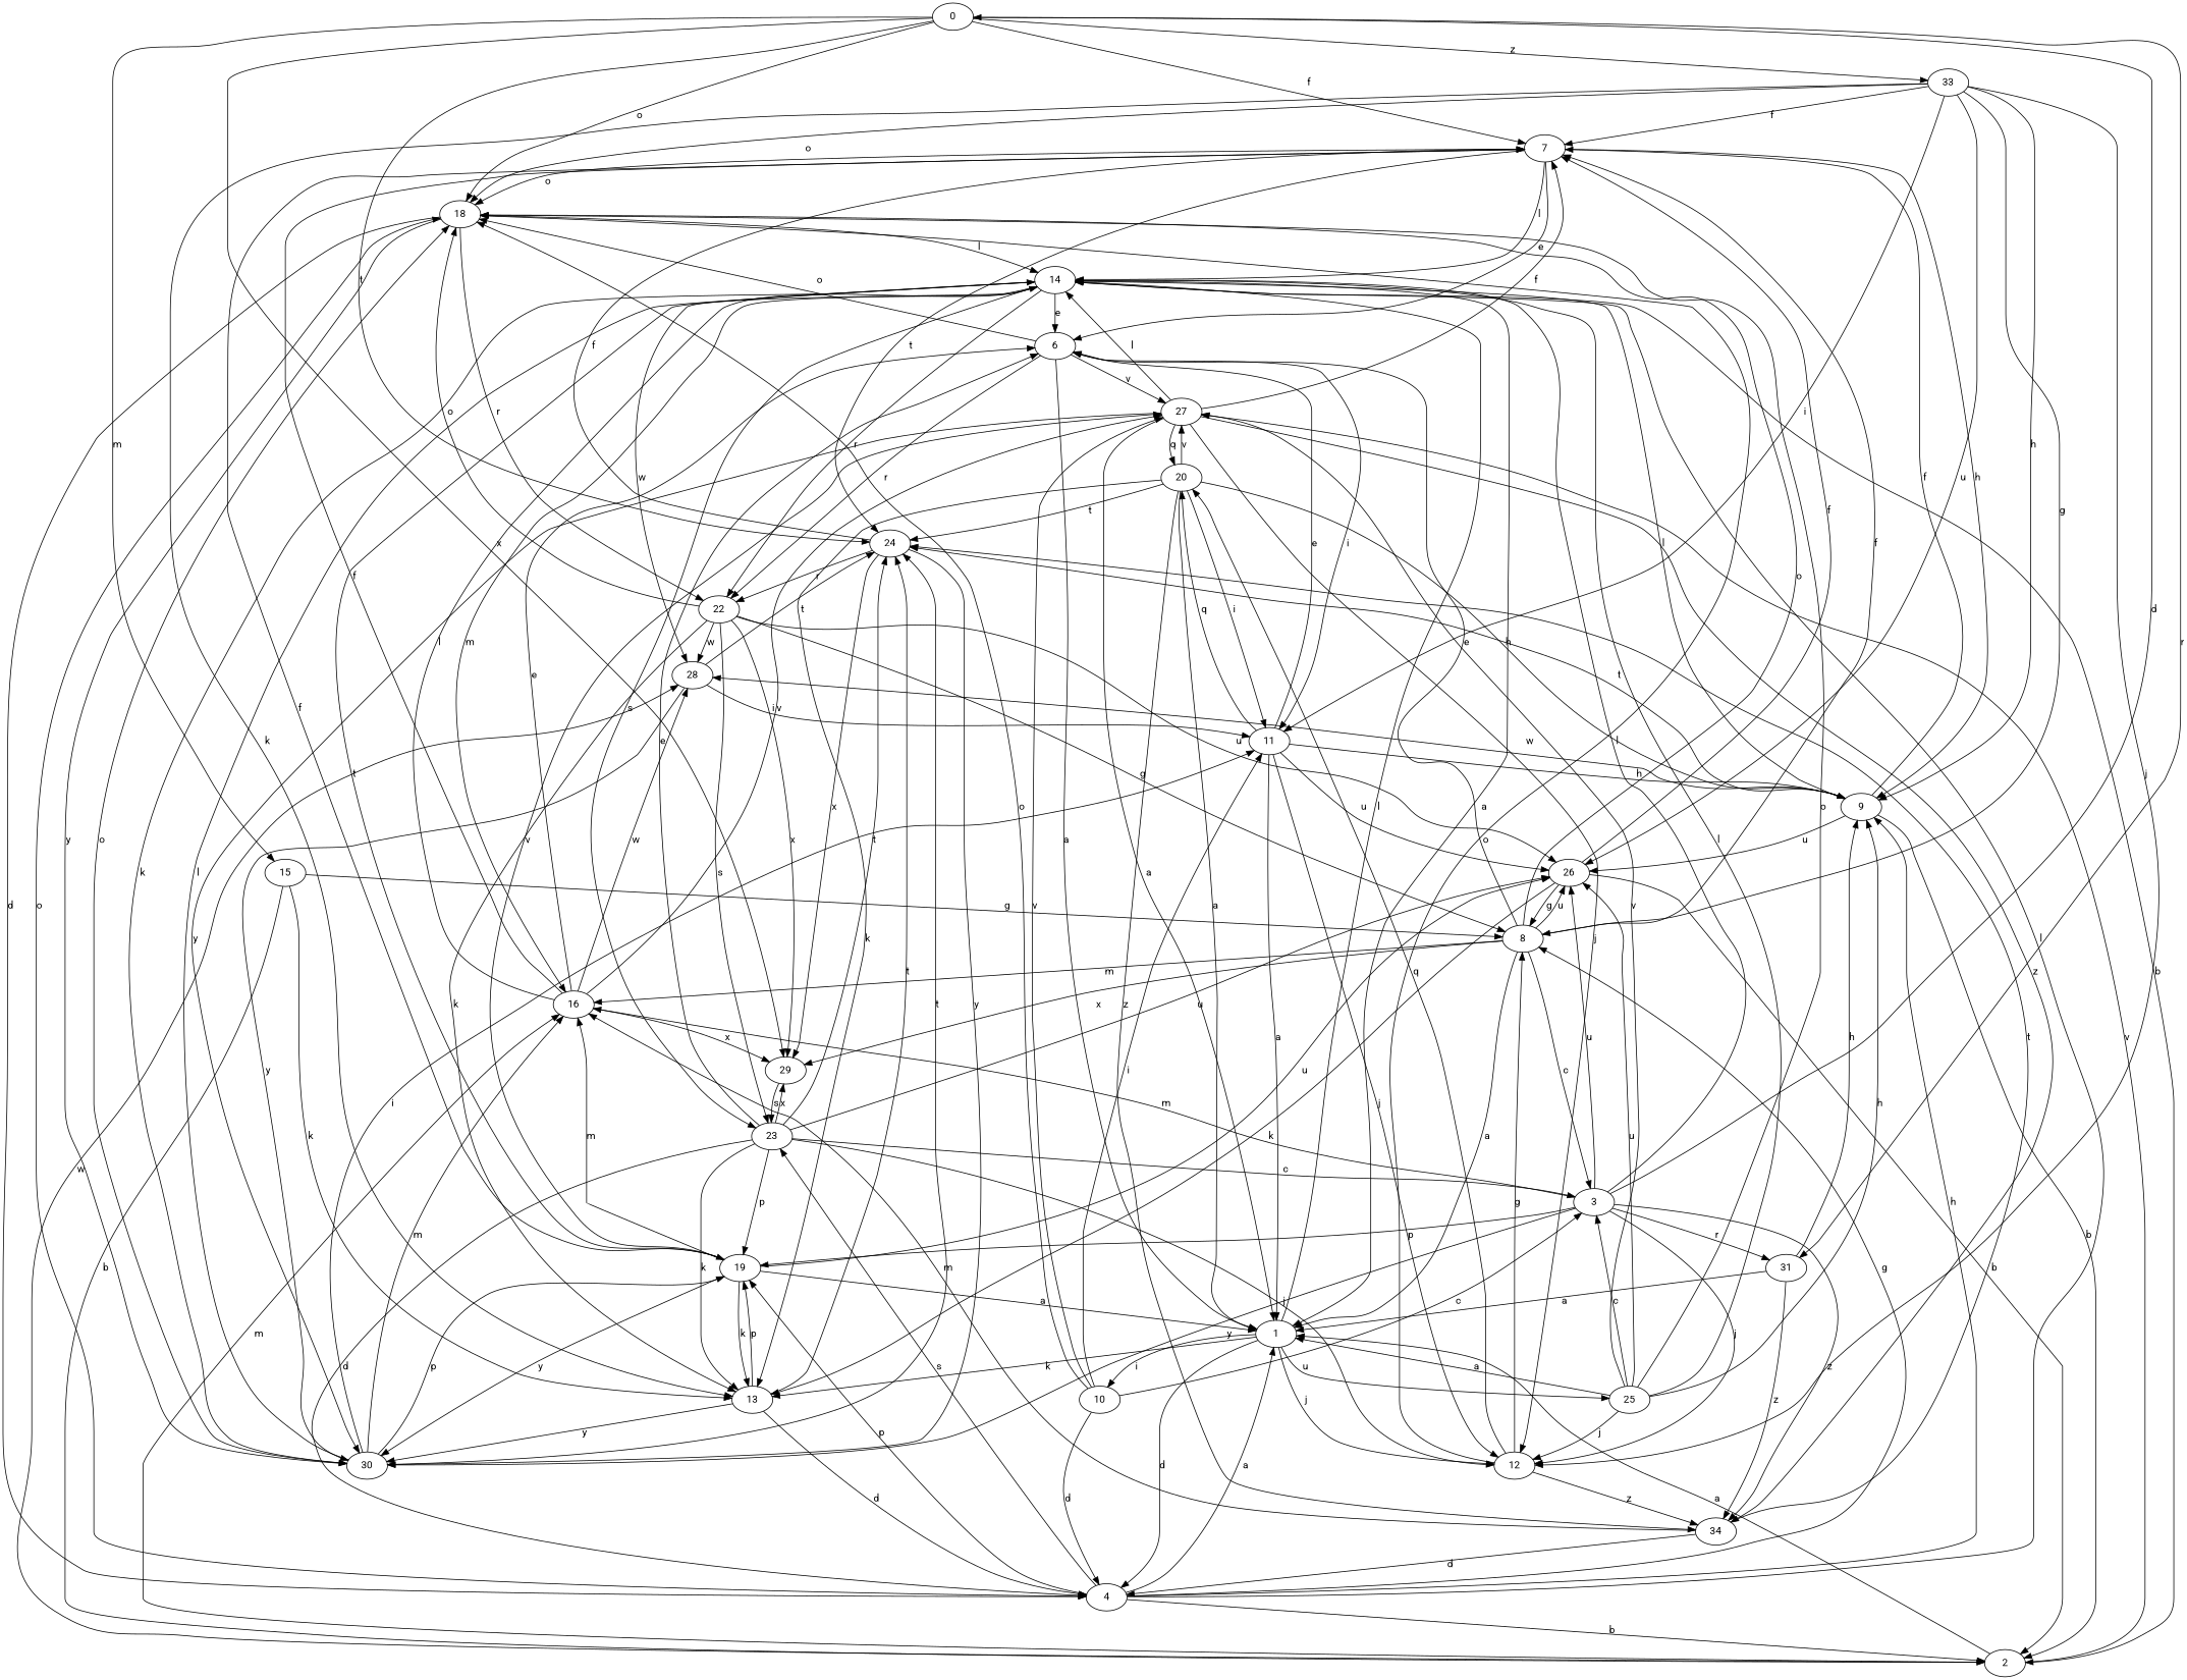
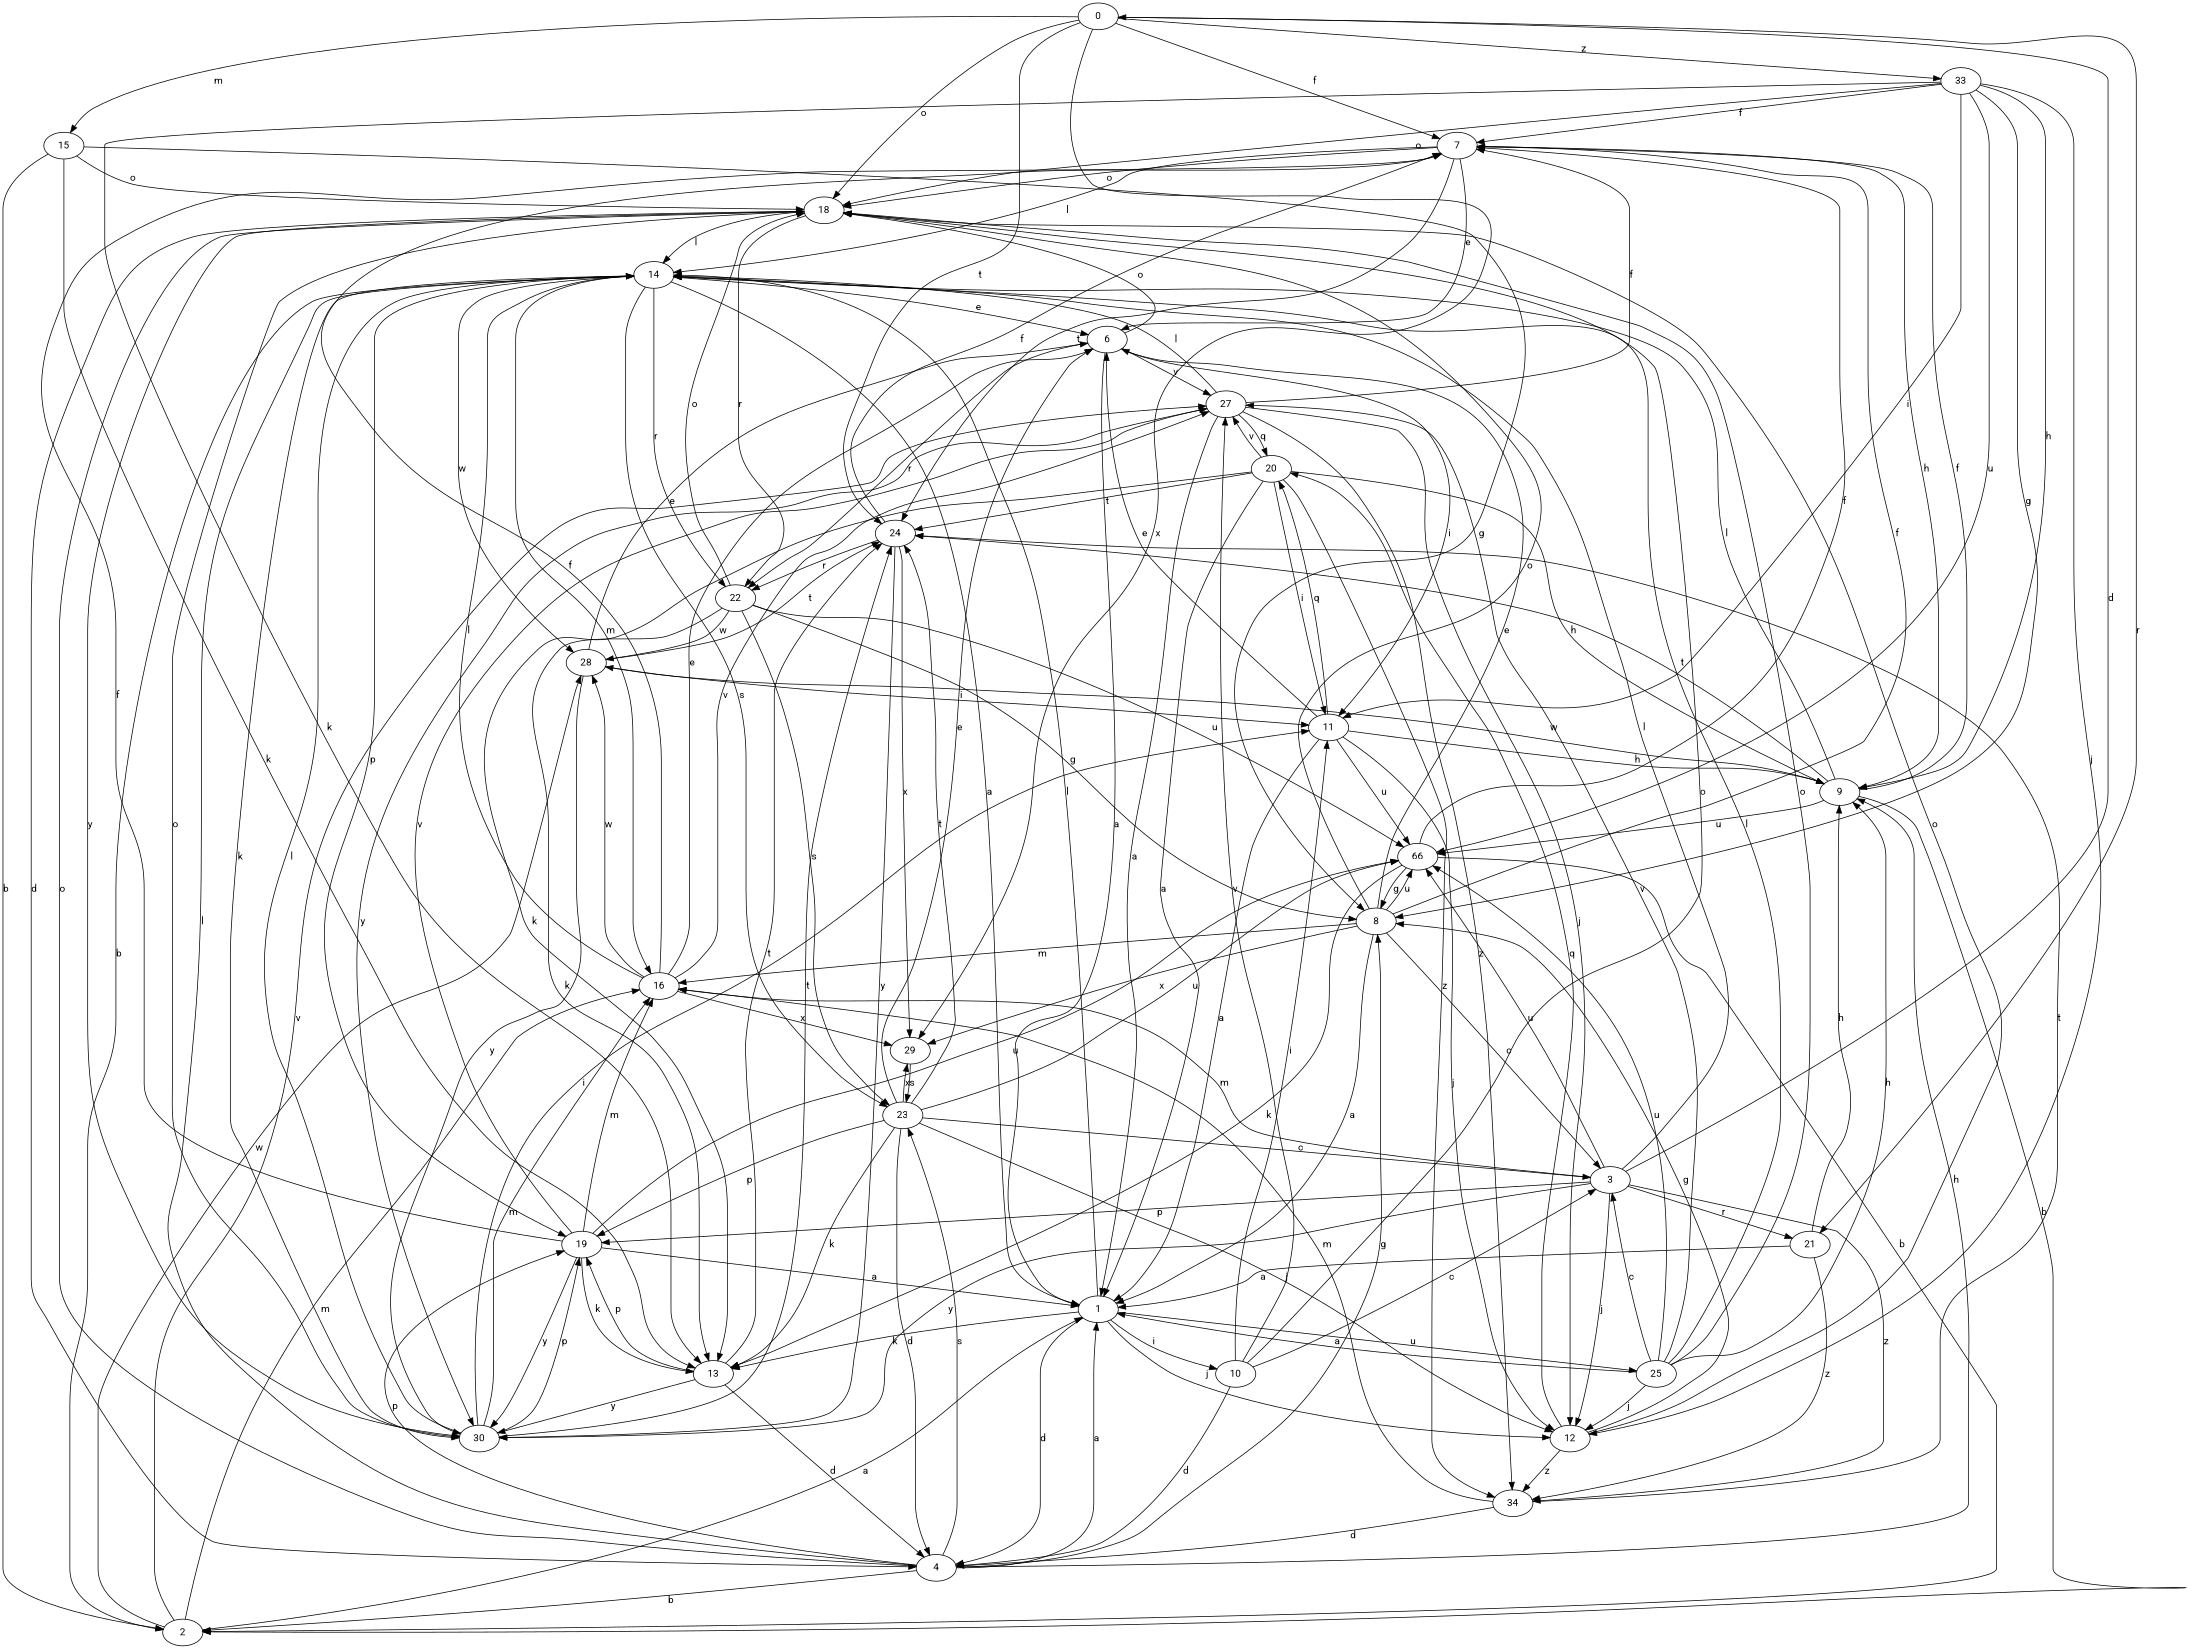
  strict digraph {
    fontname=Roboto
    node [fontname=Roboto]
    edge [fontname=Roboto]
    0
    7
    15
    18
-   21 [label=31]
+   21
    24
    29
    33
    14
    9
    6
    13
    2
    8
    4
    30
    22
    1
    34
    23
    12
-   26
+   26 [label=66]
    11
    10
    25
    19
    27
    3
    20
    16
    28
    0 -> 7 [label=f]
    0 -> 15 [label=m]
    0 -> 18 [label=o]
    0 -> 21 [label=r]
    0 -> 24 [label=t]
    0 -> 29 [label=x]
    0 -> 33 [label=z]
    7 -> 18 [label=o]
    7 -> 24 [label=t]
    7 -> 14 [label=l]
    7 -> 9 [label=h]
    7 -> 6 [label=e]
+   15 -> 18 [label=o]
    15 -> 13 [label=k]
    15 -> 2 [label=b]
    15 -> 8 [label=g]
    18 -> 14 [label=l]
    18 -> 4 [label=d]
    18 -> 30 [label=y]
    18 -> 22 [label=r]
    21 -> 9 [label=h]
    21 -> 1 [label=a]
    21 -> 34 [label=z]
    24 -> 7 [label=f]
    24 -> 29 [label=x]
    24 -> 30 [label=y]
    24 -> 22 [label=r]
    29 -> 23 [label=s]
    33 -> 7 [label=f]
    33 -> 18 [label=o]
    33 -> 9 [label=h]
    33 -> 13 [label=k]
    33 -> 8 [label=g]
    33 -> 12 [label=j]
    33 -> 26 [label=u]
    33 -> 11 [label=i]
    14 -> 6 [label=e]
    14 -> 2 [label=b]
    14 -> 30 [label=k]
    14 -> 22 [label=r]
    14 -> 1 [label=a]
    14 -> 23 [label=s]
-   14 -> 19 [label=t]
+   14 -> 19 [label=p]
    14 -> 16 [label=m]
    14 -> 28 [label=w]
    9 -> 7 [label=f]
    9 -> 24 [label=t]
    9 -> 14 [label=l]
    9 -> 2 [label=b]
    9 -> 26 [label=u]
    9 -> 28 [label=w]
    6 -> 18 [label=o]
    6 -> 22 [label=r]
    6 -> 1 [label=a]
    6 -> 11 [label=i]
    6 -> 27 [label=v]
    13 -> 24 [label=t]
    13 -> 4 [label=d]
    13 -> 30 [label=y]
    13 -> 19 [label=p]
    2 -> 1 [label=a]
    2 -> 27 [label=v]
    2 -> 16 [label=m]
    2 -> 28 [label=w]
    8 -> 7 [label=f]
    8 -> 18 [label=o]
    8 -> 29 [label=x]
    8 -> 6 [label=e]
    8 -> 1 [label=a]
    8 -> 26 [label=u]
    8 -> 3 [label=c]
    8 -> 16 [label=m]
    4 -> 18 [label=o]
    4 -> 14 [label=l]
    4 -> 9 [label=h]
    4 -> 2 [label=b]
    4 -> 8 [label=g]
    4 -> 1 [label=a]
    4 -> 23 [label=s]
    4 -> 19 [label=p]
    30 -> 18 [label=o]
    30 -> 24 [label=t]
    30 -> 14 [label=l]
    30 -> 11 [label=i]
    30 -> 19 [label=p]
    30 -> 16 [label=m]
    22 -> 18 [label=o]
-   22 -> 29 [label=x]
    22 -> 13 [label=k]
    22 -> 8 [label=g]
    22 -> 23 [label=s]
    22 -> 26 [label=u]
    22 -> 28 [label=w]
    1 -> 14 [label=l]
    1 -> 13 [label=k]
    1 -> 4 [label=d]
    1 -> 12 [label=j]
    1 -> 10 [label=i]
    1 -> 25 [label=u]
    34 -> 24 [label=t]
    34 -> 4 [label=d]
    34 -> 16 [label=m]
    23 -> 24 [label=t]
    23 -> 29 [label=x]
    23 -> 6 [label=e]
    23 -> 13 [label=k]
    23 -> 4 [label=d]
    23 -> 12 [label=j]
    23 -> 26 [label=u]
    23 -> 19 [label=p]
    23 -> 3 [label=c]
    12 -> 18 [label=o]
    12 -> 8 [label=g]
    12 -> 34 [label=z]
    12 -> 20 [label=q]
    26 -> 7 [label=f]
    26 -> 13 [label=k]
    26 -> 2 [label=b]
    26 -> 8 [label=g]
    11 -> 9 [label=h]
    11 -> 6 [label=e]
    11 -> 1 [label=a]
    11 -> 12 [label=j]
    11 -> 26 [label=u]
    11 -> 20 [label=q]
    10 -> 18 [label=o]
    10 -> 4 [label=d]
    10 -> 11 [label=i]
    10 -> 27 [label=v]
    10 -> 3 [label=c]
    25 -> 18 [label=o]
    25 -> 14 [label=l]
    25 -> 9 [label=h]
    25 -> 1 [label=a]
    25 -> 12 [label=j]
    25 -> 26 [label=u]
    25 -> 27 [label=v]
    25 -> 3 [label=c]
    19 -> 7 [label=f]
    19 -> 13 [label=k]
    19 -> 30 [label=y]
    19 -> 1 [label=a]
    19 -> 26 [label=u]
    19 -> 27 [label=v]
    19 -> 16 [label=m]
    27 -> 7 [label=f]
    27 -> 14 [label=l]
    27 -> 30 [label=y]
    27 -> 1 [label=a]
    27 -> 34 [label=z]
    27 -> 12 [label=j]
    27 -> 20 [label=q]
    3 -> 0 [label=d]
    3 -> 21 [label=r]
    3 -> 14 [label=l]
    3 -> 30 [label=y]
    3 -> 34 [label=z]
    3 -> 12 [label=j]
    3 -> 26 [label=u]
    3 -> 19 [label=p]
    3 -> 16 [label=m]
    20 -> 24 [label=t]
    20 -> 9 [label=h]
    20 -> 13 [label=k]
    20 -> 1 [label=a]
    20 -> 34 [label=z]
    20 -> 11 [label=i]
    20 -> 27 [label=v]
    16 -> 7 [label=f]
    16 -> 29 [label=x]
    16 -> 14 [label=l]
    16 -> 6 [label=e]
    16 -> 27 [label=v]
    16 -> 28 [label=w]
    28 -> 24 [label=t]
+   28 -> 6 [label=e]
    28 -> 30 [label=y]
    28 -> 11 [label=i]
  }
